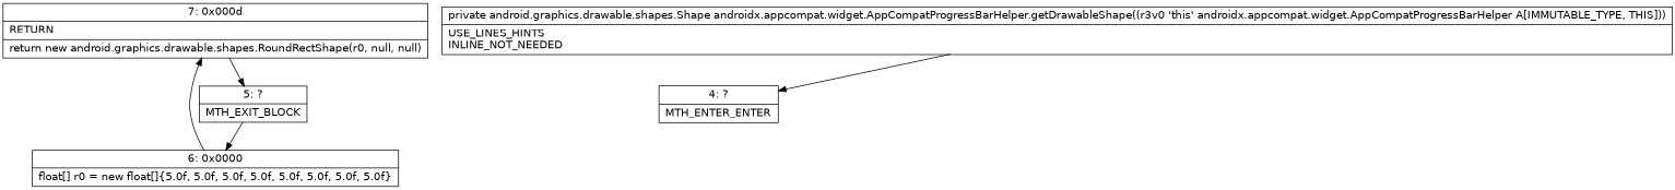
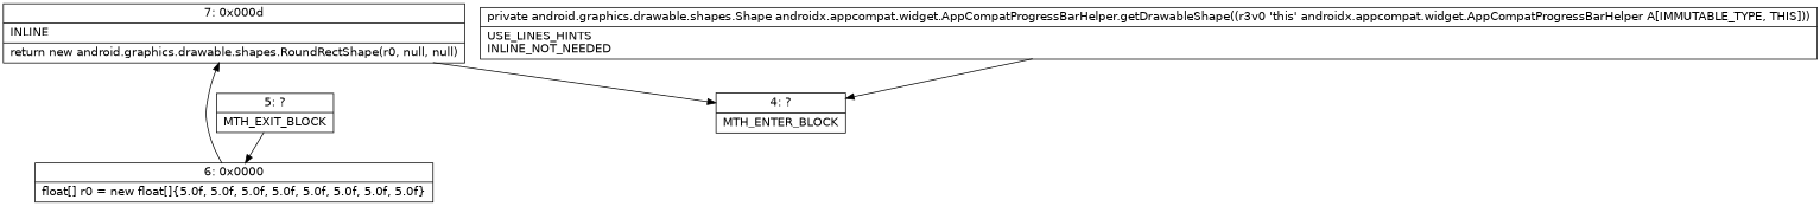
  digraph {
    fontname="DejaVu Sans"
    node [fontname="DejaVu Sans" shape=record]
    edge [fontname="DejaVu Sans"]
-   n1 [label="{4\:\ ?|MTH_ENTER_ENTER\l}"]
+   n1 [label="{4\:\ ?|MTH_ENTER_BLOCK\l}"]
    n2 [label="{6\:\ 0x0000|float[] r0 = new float[]\{5.0f, 5.0f, 5.0f, 5.0f, 5.0f, 5.0f, 5.0f, 5.0f\}\l}"]
-   n3 [label="{7\:\ 0x000d|RETURN\l|return new android.graphics.drawable.shapes.RoundRectShape(r0, null, null)\l}"]
+   n3 [label="{7\:\ 0x000d|INLINE\l|return new android.graphics.drawable.shapes.RoundRectShape(r0, null, null)\l}"]
    n4 [label="{5\:\ ?|MTH_EXIT_BLOCK\l}"]
    n5 [label="{private android.graphics.drawable.shapes.Shape androidx.appcompat.widget.AppCompatProgressBarHelper.getDrawableShape((r3v0 'this' androidx.appcompat.widget.AppCompatProgressBarHelper A[IMMUTABLE_TYPE, THIS]))  | USE_LINES_HINTS\lINLINE_NOT_NEEDED\l}"]
    n2 -> n3
-   n3 -> n4
+   n3 -> n1
    n4 -> n2
    n5 -> n1
  }
